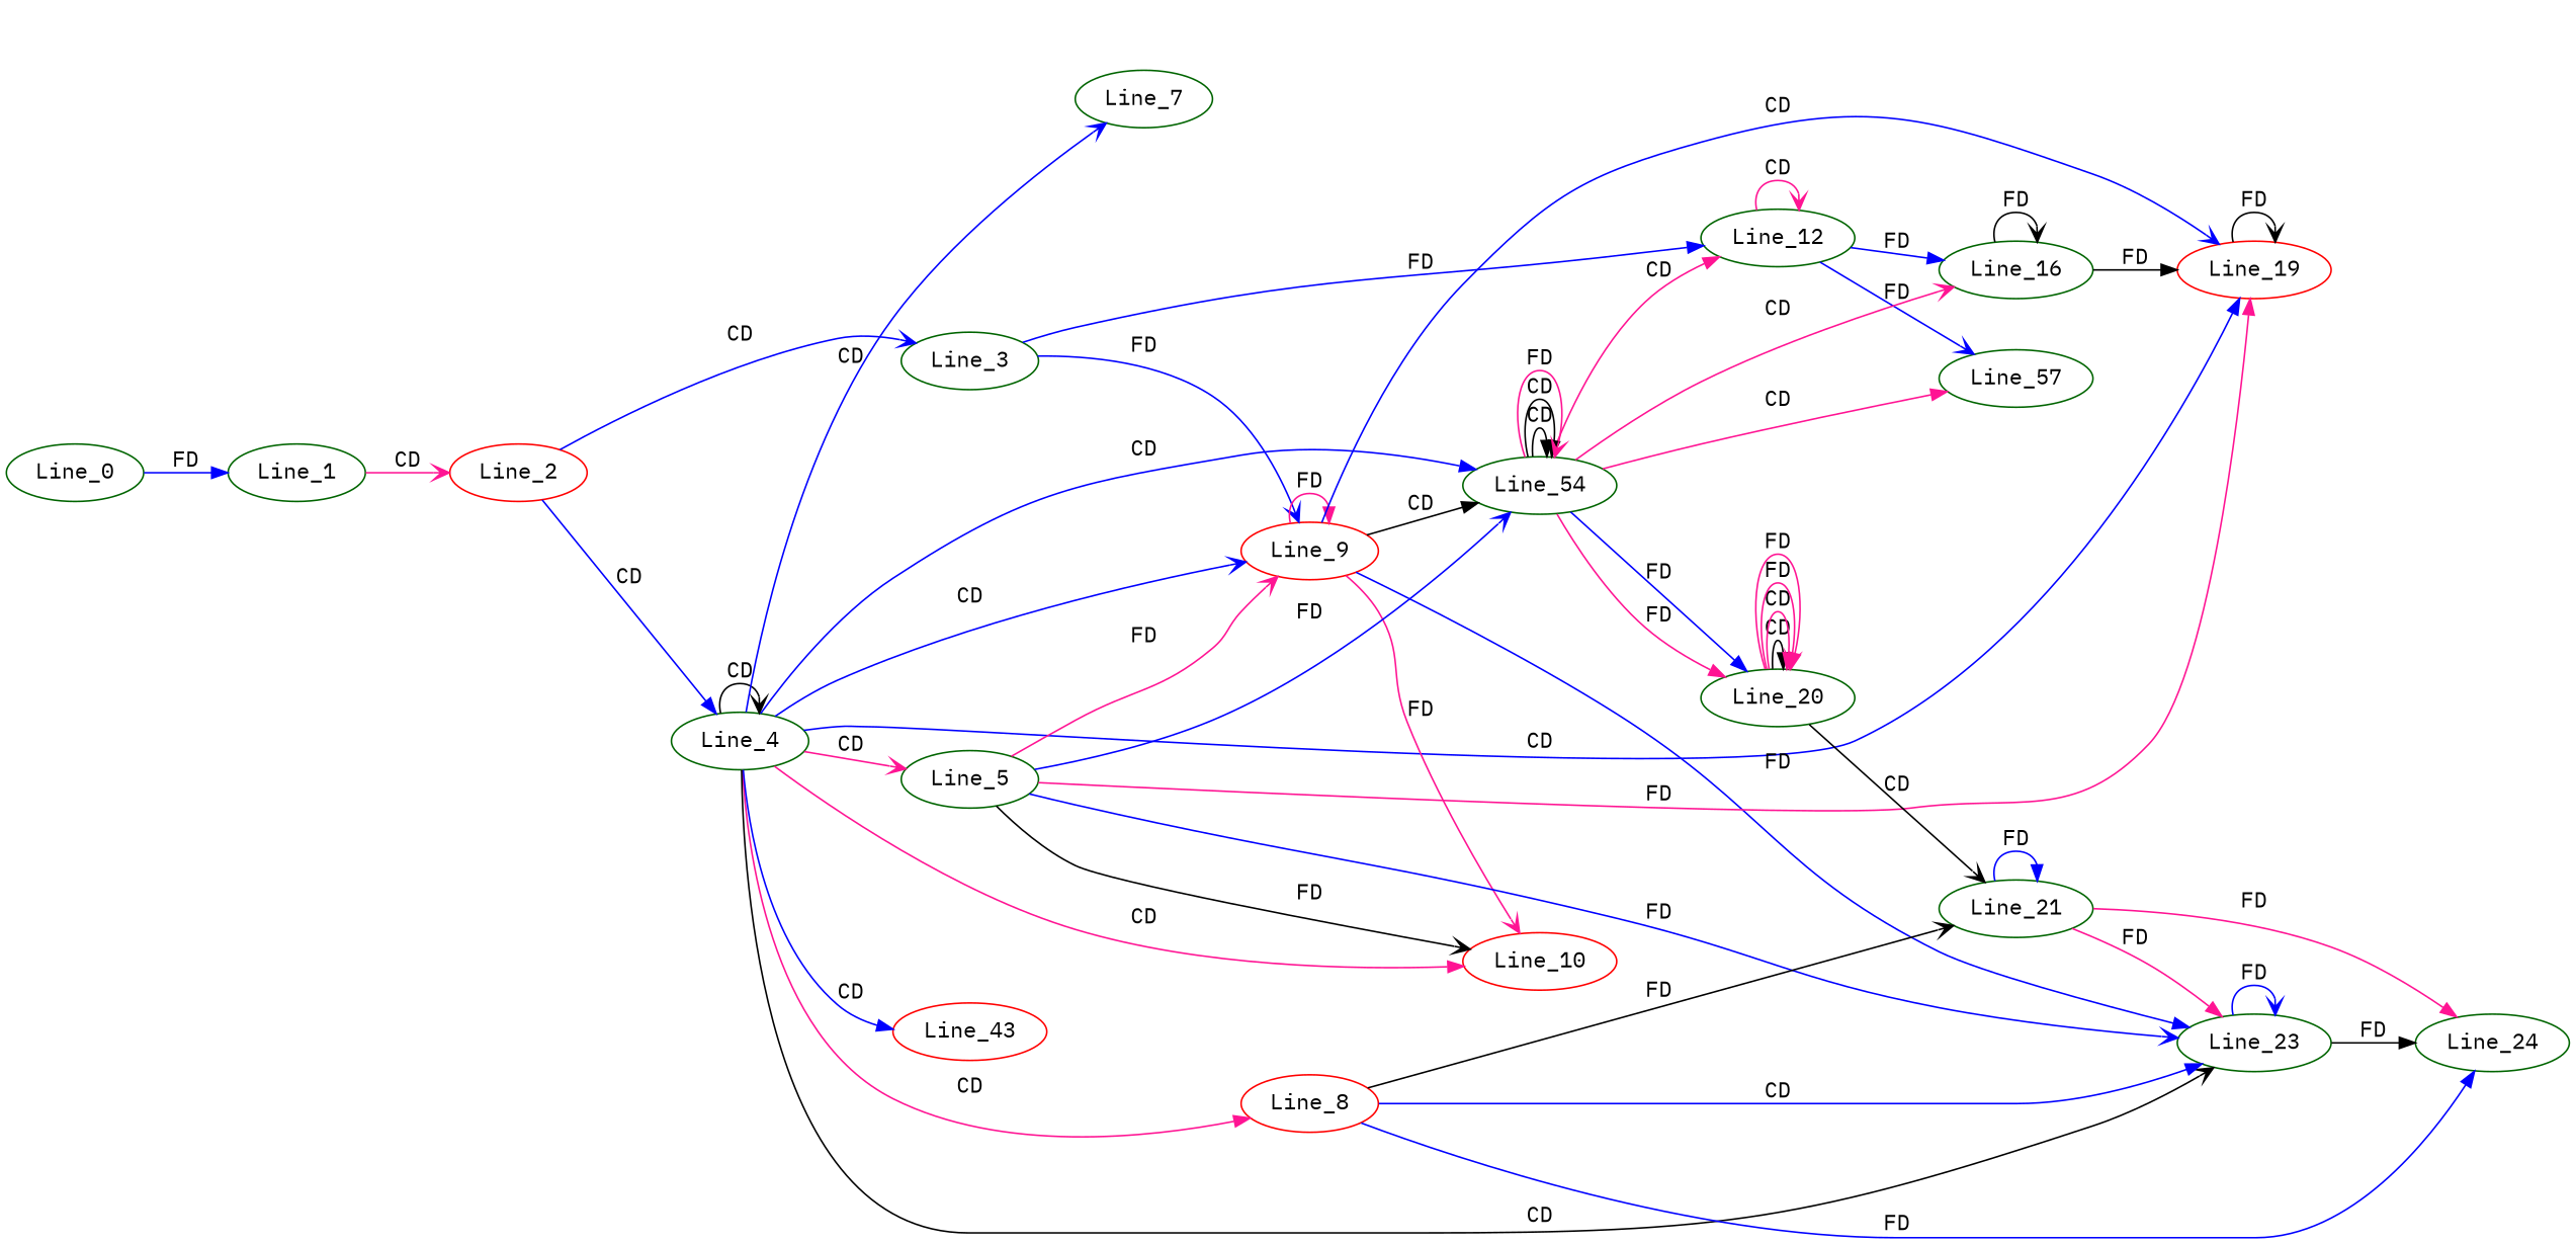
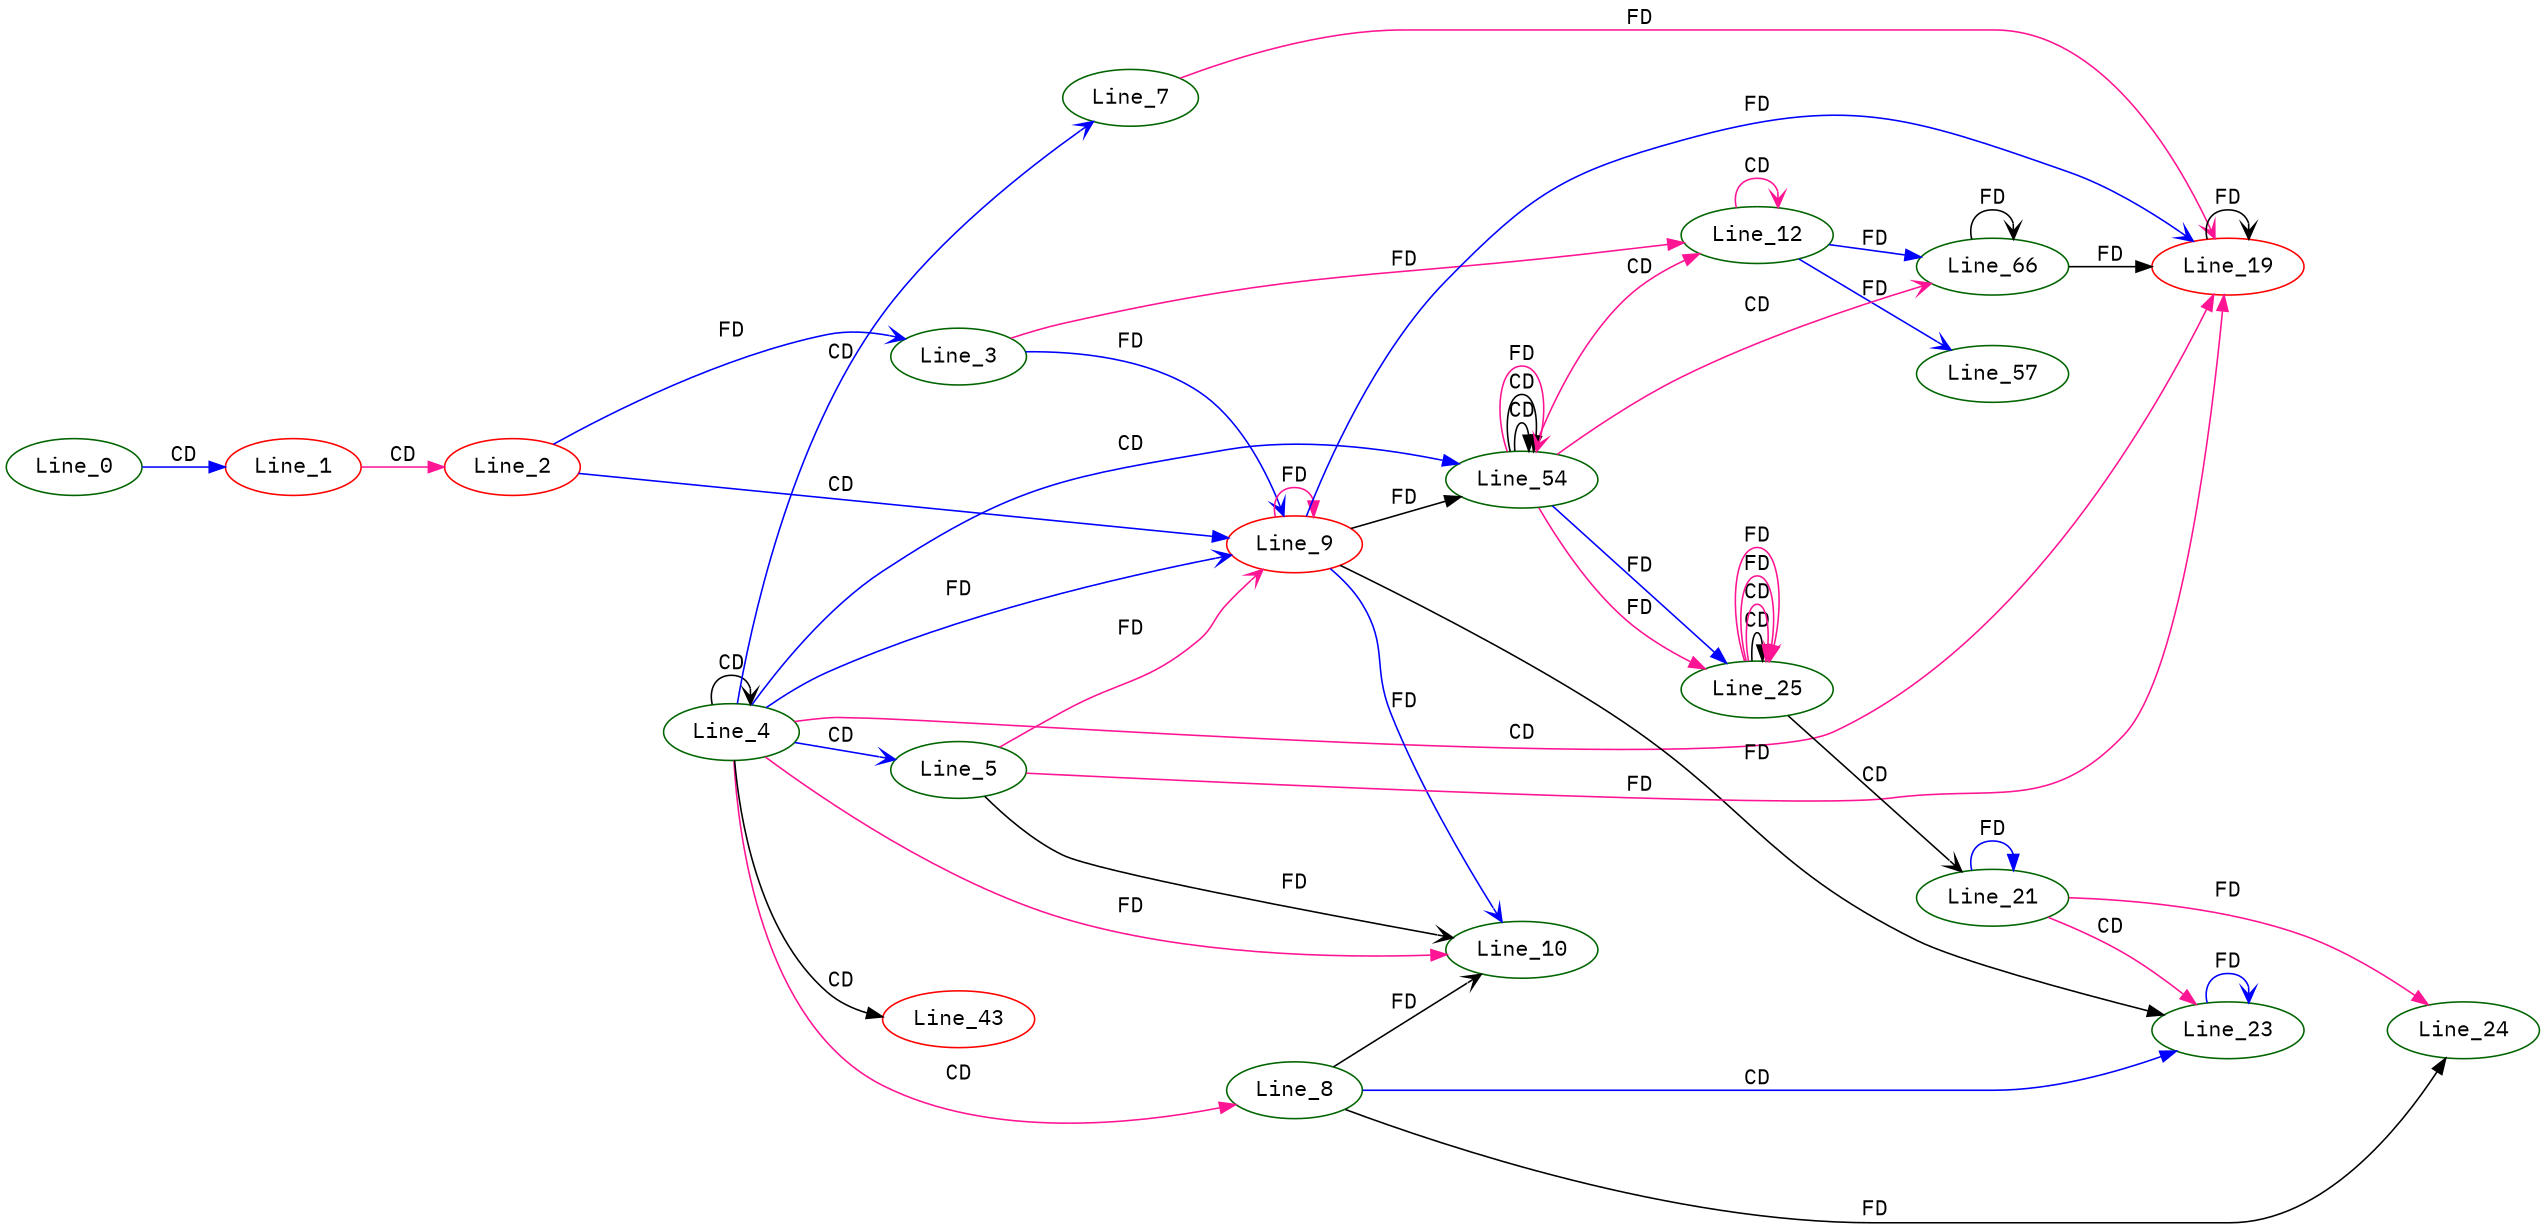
  digraph {
    fontname="IBM Plex Mono"
    rankdir=LR
    node [color=darkgreen fontname="IBM Plex Mono"]
    edge [arrowhead=normal color=blue fontname="IBM Plex Mono"]
    Line_0
-   Line_1
+   Line_1 [color=red]
    Line_2 [color=red]
    Line_3
    Line_4
    Line_9 [color=red]
    n7 [label=Line_12]
    Line_5
    Line_7
-   Line_8 [color=red]
-   Line_10 [color=red]
+   Line_8
+   Line_10
    n12 [color=red label=Line_43]
    n13 [label=Line_54]
    Line_19 [color=red]
    Line_23
-   Line_16
+   Line_16 [label=Line_66]
    n17 [label=Line_57]
    Line_24
    Line_21
-   Line_20
-   Line_0 -> Line_1 [label=FD]
-   Line_1 -> Line_2 [arrowhead=vee color=deeppink label=CD]
-   Line_2 -> Line_3 [arrowhead=vee label=CD]
-   Line_2 -> Line_4 [label=CD]
+   Line_20 [label=Line_25]
+   Line_0 -> Line_1 [label=CD]
+   Line_1 -> Line_2 [color=deeppink label=CD]
+   Line_2 -> Line_3 [arrowhead=vee label=FD]
+   Line_2 -> Line_9 [label=CD]
    Line_3 -> Line_9 [arrowhead=vee label=FD]
-   Line_3 -> n7 [label=FD]
+   Line_3 -> n7 [color=deeppink label=FD]
    Line_4 -> Line_4 [arrowhead=vee color=black label=CD]
-   Line_4 -> Line_9 [arrowhead=vee label=CD]
-   Line_4 -> Line_5 [arrowhead=vee color=deeppink label=CD]
+   Line_4 -> Line_9 [arrowhead=vee label=FD]
+   Line_4 -> Line_5 [arrowhead=vee label=CD]
    Line_4 -> Line_7 [arrowhead=vee label=CD]
    Line_4 -> Line_8 [color=deeppink label=CD]
-   Line_4 -> Line_10 [color=deeppink label=CD]
-   Line_4 -> n12 [label=CD]
+   Line_4 -> Line_10 [color=deeppink label=FD]
+   Line_4 -> n12 [color=black label=CD]
    Line_4 -> n13 [label=CD]
-   Line_4 -> Line_19 [label=CD]
-   Line_4 -> Line_23 [arrowhead=vee color=black label=CD]
+   Line_4 -> Line_19 [color=deeppink label=CD]
    Line_9 -> Line_9 [color=deeppink label=FD]
-   Line_9 -> Line_10 [arrowhead=vee color=deeppink label=FD]
-   Line_9 -> n13 [color=black label=CD]
-   Line_9 -> Line_19 [arrowhead=vee label=CD]
-   Line_9 -> Line_23 [label=FD]
+   Line_9 -> Line_10 [arrowhead=vee label=FD]
+   Line_9 -> n13 [color=black label=FD]
+   Line_9 -> Line_19 [arrowhead=vee label=FD]
+   Line_9 -> Line_23 [color=black label=FD]
    n7 -> n7 [arrowhead=vee color=deeppink label=CD]
    n7 -> Line_16 [label=FD]
    n7 -> n17 [arrowhead=vee label=FD]
    Line_5 -> Line_9 [arrowhead=vee color=deeppink label=FD]
    Line_5 -> Line_10 [arrowhead=vee color=black label=FD]
-   Line_5 -> n13 [arrowhead=vee label=FD]
    Line_5 -> Line_19 [color=deeppink label=FD]
-   Line_5 -> Line_23 [arrowhead=vee label=FD]
+   Line_7 -> Line_19 [arrowhead=vee color=deeppink label=FD]
    Line_8 -> Line_23 [label=CD]
-   Line_8 -> Line_24 [label=FD]
-   Line_8 -> Line_21 [arrowhead=vee color=black label=FD]
+   Line_8 -> Line_24 [color=black label=FD]
+   Line_8 -> Line_10 [arrowhead=vee color=black label=FD]
    n13 -> n7 [color=deeppink label=CD]
    n13 -> n13 [color=black label=CD]
    n13 -> n13 [color=black label=CD]
    n13 -> n13 [arrowhead=vee color=deeppink label=FD]
    n13 -> Line_16 [arrowhead=vee color=deeppink label=CD]
-   n13 -> n17 [color=deeppink label=CD]
    n13 -> Line_20 [label=FD]
    n13 -> Line_20 [color=deeppink label=FD]
    Line_19 -> Line_19 [arrowhead=vee color=black label=FD]
    Line_23 -> Line_23 [arrowhead=vee label=FD]
-   Line_23 -> Line_24 [color=black label=FD]
    Line_16 -> Line_19 [color=black label=FD]
    Line_16 -> Line_16 [arrowhead=vee color=black label=FD]
-   Line_21 -> Line_23 [color=deeppink label=FD]
+   Line_21 -> Line_23 [color=deeppink label=CD]
    Line_21 -> Line_24 [color=deeppink label=FD]
    Line_21 -> Line_21 [label=FD]
    Line_20 -> Line_21 [arrowhead=vee color=black label=CD]
    Line_20 -> Line_20 [color=black label=CD]
    Line_20 -> Line_20 [color=deeppink label=CD]
    Line_20 -> Line_20 [arrowhead=vee color=deeppink label=FD]
    Line_20 -> Line_20 [color=deeppink label=FD]
  }
